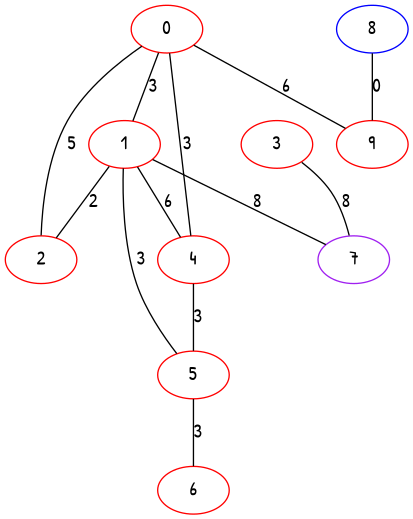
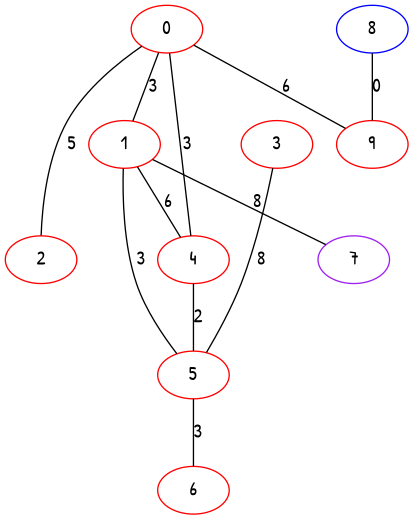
  graph {
    fontname="Patrick Hand"
    node [color=red fontname="Patrick Hand" weight=1]
    edge [fontname="Patrick Hand"]
    0
    1
    2
    9 [weight=3]
    4
    5
    7 [color=purple weight=4]
    6
    3
    8 [color=blue weight=3]
    0 -- 1 [label=3]
    0 -- 2 [label=5]
    0 -- 9 [label=6]
    0 -- 4 [label=3]
-   1 -- 2 [label=2]
    1 -- 4 [label=6]
    1 -- 5 [label=3]
    1 -- 7 [label=8]
-   4 -- 5 [label=3]
+   4 -- 5 [label=2]
    5 -- 6 [label=3]
-   3 -- 7 [label=8]
+   3 -- 5 [label=8]
    8 -- 9 [label=0]
  }
